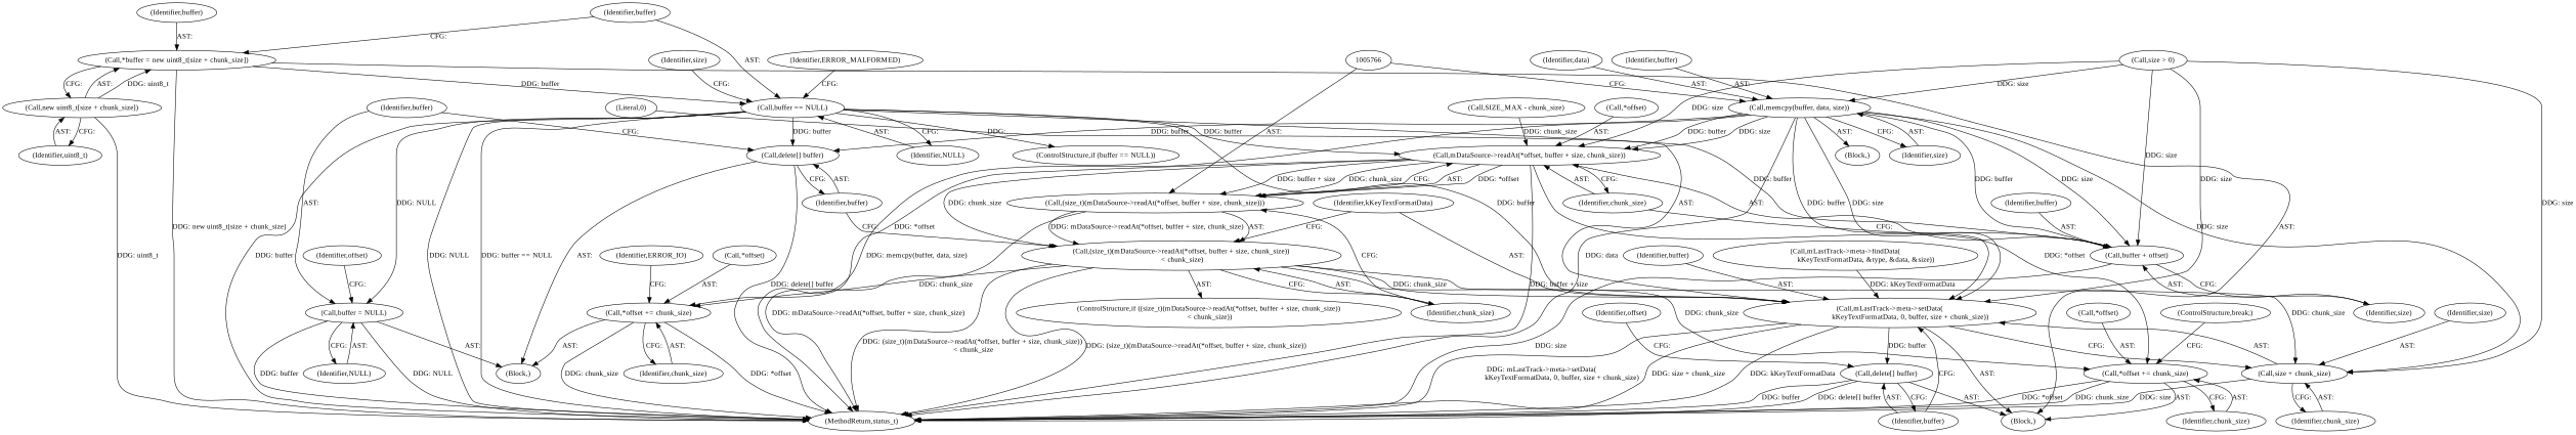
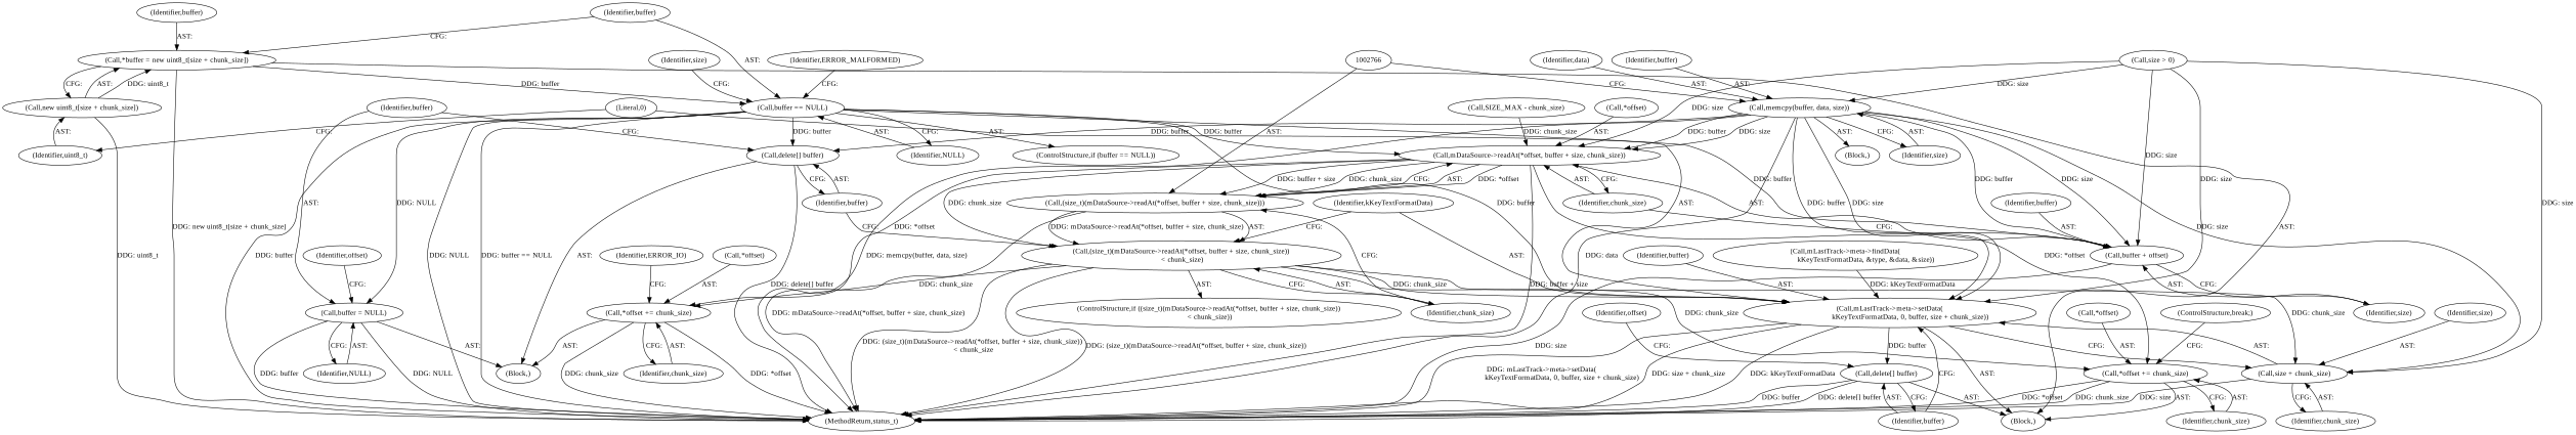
  digraph {
    fontname="Liberation Serif"
    node [fontname="Liberation Serif"]
    edge [fontname="Liberation Serif"]
    n1 [label="(Call,*buffer = new uint8_t[size + chunk_size])"]
    n2 [label="(Call,new uint8_t[size + chunk_size])"]
    n3 [label="(Call,buffer == NULL)"]
    n4 [label="(Block,)"]
    n5 [label="(MethodReturn,status_t)"]
    n6 [label="(Identifier,uint8_t)"]
    n7 [label="(Call,mDataSource->readAt(*offset, buffer + size, chunk_size))"]
    n8 [label="(Call,mLastTrack->meta->setData(\n                    kKeyTextFormatData, 0, buffer, size + chunk_size))"]
    n9 [label="(Call,buffer + offset)"]
    n10 [label="(Call,delete[] buffer)"]
    n11 [label="(Call,buffer = NULL)"]
    n12 [label="(Identifier,NULL)"]
    n13 [label="(ControlStructure,if (buffer == NULL))"]
    n14 [label="(Call,memcpy(buffer, data, size))"]
    n15 [label="(Call,size + chunk_size)"]
    n16 [label="(Block,)"]
    n17 [label="(Identifier,size)"]
    n18 [label="(Call,(size_t)(mDataSource->readAt(*offset, buffer + size, chunk_size)))"]
    n19 [label="(Call,(size_t)(mDataSource->readAt(*offset, buffer + size, chunk_size))\n < chunk_size)"]
    n20 [label="(Call,*offset += chunk_size)"]
    n21 [label="(Call,*offset += chunk_size)"]
    n22 [label="(Identifier,chunk_size)"]
    n23 [label="(Call,delete[] buffer)"]
    n24 [label="(Identifier,size)"]
    n25 [label="(Block,)"]
    n26 [label="(Identifier,buffer)"]
    n27 [label="(Identifier,NULL)"]
    n28 [label="(Identifier,chunk_size)"]
    n29 [label="(ControlStructure,if ((size_t)(mDataSource->readAt(*offset, buffer + size, chunk_size))\n < chunk_size))"]
    n30 [label="(Identifier,chunk_size)"]
    n31 [label="(Identifier,chunk_size)"]
    n32 [label="(Identifier,chunk_size)"]
    n33 [label="(Identifier,buffer)"]
    n34 [label="(Literal,0)"]
    n35 [label="(Identifier,buffer)"]
    n36 [label="(Identifier,buffer)"]
    n37 [label="(Identifier,size)"]
    n38 [label="(Call,*offset)"]
    n39 [label="(Identifier,buffer)"]
    n40 [label="(Identifier,size)"]
    n41 [label="(Call,*offset)"]
    n42 [label="(Call,size > 0)"]
    n43 [label="(Identifier,offset)"]
    n44 [label="(Identifier,buffer)"]
    n45 [label="(Call,*offset)"]
    n46 [label="(ControlStructure,break;)"]
    n47 [label="(Identifier,ERROR_MALFORMED)"]
    n48 [label="(Identifier,kKeyTextFormatData)"]
    n49 [label="(Call,SIZE_MAX - chunk_size)"]
    n50 [label="(Identifier,data)"]
    n51 [label="(Identifier,offset)"]
    n52 [label="(Identifier,buffer)"]
    n53 [label="(Identifier,buffer)"]
    n54 [label="(Call,mLastTrack->meta->findData(\n                    kKeyTextFormatData, &type, &data, &size))"]
    n55 [label="(Identifier,ERROR_IO)"]
-   1002766 [label=1005766]
+   1002766
    n1 -> n2 [label="CFG: "]
    n1 -> n3 [label="DDG: buffer"]
    n1 -> n4 [label="AST: "]
    n1 -> n5 [label="DDG: new uint8_t[size + chunk_size]"]
    n2 -> n1 [label="AST: "]
    n2 -> n1 [label="DDG: uint8_t"]
    n2 -> n5 [label="DDG: uint8_t"]
-   n2 -> n6 [label="CFG: "]
+   n34 -> n6 [label="CFG: "]
    n3 -> n5 [label="DDG: NULL"]
    n3 -> n5 [label="DDG: buffer == NULL"]
    n3 -> n5 [label="DDG: buffer"]
    n3 -> n7 [label="DDG: buffer"]
    n3 -> n8 [label="DDG: buffer"]
    n3 -> n9 [label="DDG: buffer"]
    n3 -> n10 [label="DDG: buffer"]
    n3 -> n11 [label="DDG: NULL"]
    n3 -> n12 [label="CFG: "]
-   n3 -> n13 [label="DDG: "]
+   n3 -> n13 [label="AST: "]
    n6 -> n2 [label="AST: "]
    n7 -> n5 [label="DDG: buffer + size"]
    n7 -> n18 [label="AST: "]
    n7 -> n18 [label="DDG: *offset"]
    n7 -> n18 [label="DDG: buffer + size"]
    n7 -> n18 [label="DDG: chunk_size"]
    n7 -> n19 [label="DDG: chunk_size"]
    n7 -> n20 [label="DDG: *offset"]
    n7 -> n21 [label="DDG: *offset"]
    n7 -> n22 [label="CFG: "]
    n8 -> n4 [label="AST: "]
    n8 -> n5 [label="DDG: kKeyTextFormatData"]
    n8 -> n5 [label="DDG: mLastTrack->meta->setData(\n                    kKeyTextFormatData, 0, buffer, size + chunk_size)"]
    n8 -> n5 [label="DDG: size + chunk_size"]
    n8 -> n15 [label="CFG: "]
    n8 -> n23 [label="DDG: buffer"]
    n9 -> n5 [label="DDG: size"]
    n9 -> n7 [label="AST: "]
    n9 -> n24 [label="CFG: "]
    n10 -> n5 [label="DDG: delete[] buffer"]
    n10 -> n25 [label="AST: "]
    n10 -> n26 [label="CFG: "]
    n11 -> n5 [label="DDG: NULL"]
    n11 -> n5 [label="DDG: buffer"]
    n11 -> n25 [label="AST: "]
    n11 -> n27 [label="CFG: "]
    n12 -> n3 [label="AST: "]
    n14 -> n5 [label="DDG: memcpy(buffer, data, size)"]
    n14 -> n5 [label="DDG: data"]
    n14 -> n7 [label="DDG: buffer"]
    n14 -> n7 [label="DDG: size"]
    n14 -> n8 [label="DDG: buffer"]
    n14 -> n8 [label="DDG: size"]
    n14 -> n9 [label="DDG: buffer"]
    n14 -> n9 [label="DDG: size"]
    n14 -> n10 [label="DDG: buffer"]
    n14 -> n15 [label="DDG: size"]
    n14 -> n16 [label="AST: "]
    n14 -> n17 [label="CFG: "]
    n15 -> n5 [label="DDG: size"]
    n15 -> n8 [label="AST: "]
    n15 -> n28 [label="CFG: "]
    n17 -> n14 [label="AST: "]
    n18 -> n5 [label="DDG: mDataSource->readAt(*offset, buffer + size, chunk_size)"]
    n18 -> n7 [label="CFG: "]
    n18 -> n19 [label="AST: "]
    n18 -> n19 [label="DDG: mDataSource->readAt(*offset, buffer + size, chunk_size)"]
    n19 -> n5 [label="DDG: (size_t)(mDataSource->readAt(*offset, buffer + size, chunk_size))\n < chunk_size"]
    n19 -> n5 [label="DDG: (size_t)(mDataSource->readAt(*offset, buffer + size, chunk_size))"]
    n19 -> n8 [label="DDG: chunk_size"]
    n19 -> n15 [label="DDG: chunk_size"]
    n19 -> n20 [label="DDG: chunk_size"]
    n19 -> n21 [label="DDG: chunk_size"]
    n19 -> n29 [label="AST: "]
    n19 -> n30 [label="CFG: "]
    n20 -> n5 [label="DDG: *offset"]
    n20 -> n5 [label="DDG: chunk_size"]
    n20 -> n25 [label="AST: "]
    n20 -> n31 [label="CFG: "]
    n21 -> n4 [label="AST: "]
    n21 -> n5 [label="DDG: *offset"]
    n21 -> n5 [label="DDG: chunk_size"]
    n21 -> n32 [label="CFG: "]
    n22 -> n7 [label="AST: "]
    n22 -> n9 [label="CFG: "]
    n23 -> n4 [label="AST: "]
    n23 -> n5 [label="DDG: buffer"]
    n23 -> n5 [label="DDG: delete[] buffer"]
    n23 -> n33 [label="CFG: "]
    n24 -> n9 [label="AST: "]
    n26 -> n10 [label="AST: "]
    n26 -> n19 [label="CFG: "]
    n27 -> n11 [label="AST: "]
    n28 -> n15 [label="AST: "]
    n30 -> n18 [label="CFG: "]
    n30 -> n19 [label="AST: "]
    n31 -> n20 [label="AST: "]
    n32 -> n21 [label="AST: "]
    n33 -> n8 [label="CFG: "]
    n33 -> n23 [label="AST: "]
    n34 -> n8 [label="AST: "]
    n35 -> n9 [label="AST: "]
    n36 -> n14 [label="AST: "]
    n37 -> n3 [label="CFG: "]
    n38 -> n21 [label="AST: "]
    n39 -> n1 [label="CFG: "]
    n39 -> n3 [label="AST: "]
    n40 -> n15 [label="AST: "]
    n41 -> n7 [label="AST: "]
    n42 -> n7 [label="DDG: size"]
    n42 -> n8 [label="DDG: size"]
    n42 -> n9 [label="DDG: size"]
    n42 -> n14 [label="DDG: size"]
    n42 -> n15 [label="DDG: size"]
    n43 -> n23 [label="CFG: "]
    n44 -> n10 [label="CFG: "]
    n44 -> n11 [label="AST: "]
    n45 -> n20 [label="AST: "]
    n46 -> n21 [label="CFG: "]
    n47 -> n3 [label="CFG: "]
    n48 -> n8 [label="AST: "]
    n48 -> n19 [label="CFG: "]
    n49 -> n7 [label="DDG: chunk_size"]
    n50 -> n14 [label="AST: "]
    n51 -> n11 [label="CFG: "]
    n52 -> n8 [label="AST: "]
    n53 -> n1 [label="AST: "]
    n54 -> n8 [label="DDG: kKeyTextFormatData"]
    n55 -> n20 [label="CFG: "]
    1002766 -> n14 [label="CFG: "]
    1002766 -> n18 [label="AST: "]
  }
